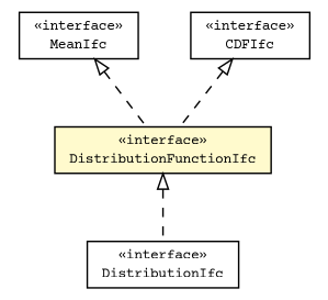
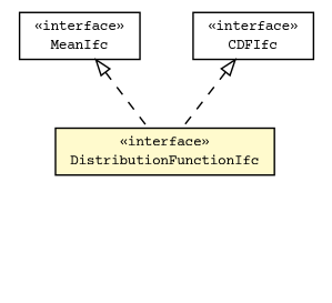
  digraph {
    fontname="Courier Prime"
    nodesep=0.25
    ranksep=0.5
    node [fontcolor=black fontname="Courier Prime" fontsize=9.0 shape=plaintext]
    edge [arrowtail=empty dir=back fontname="Courier Prime" fontsize=10 headport=p labelfontname=Helvetica labelfontsize=10 style=dashed tailport=p]
    n1 [label=<<table title="jsl.utilities.random.distributions.DistributionFunctionIfc" border="0" cellborder="1" cellspacing="0" cellpadding="2" port="p" bgcolor="lemonChiffon" href="./DistributionFunctionIfc.html"> 		<tr><td><table border="0" cellspacing="0" cellpadding="1"> <tr><td align="center" balign="center"> &#171;interface&#187; </td></tr> <tr><td align="center" balign="center"> DistributionFunctionIfc </td></tr> 		</table></td></tr> 		</table>>]
-   n2 [label=<<table title="jsl.utilities.random.distributions.DistributionIfc" border="0" cellborder="1" cellspacing="0" cellpadding="2" port="p" href="./DistributionIfc.html"> 		<tr><td><table border="0" cellspacing="0" cellpadding="1"> <tr><td align="center" balign="center"> &#171;interface&#187; </td></tr> <tr><td align="center" balign="center"> DistributionIfc </td></tr> 		</table></td></tr> 		</table>>]
    n3 [label=<<table title="jsl.utilities.random.distributions.MeanIfc" border="0" cellborder="1" cellspacing="0" cellpadding="2" port="p" href="./MeanIfc.html"> 		<tr><td><table border="0" cellspacing="0" cellpadding="1"> <tr><td align="center" balign="center"> &#171;interface&#187; </td></tr> <tr><td align="center" balign="center"> MeanIfc </td></tr> 		</table></td></tr> 		</table>>]
    n4 [label=<<table title="jsl.utilities.random.distributions.CDFIfc" border="0" cellborder="1" cellspacing="0" cellpadding="2" port="p" href="./CDFIfc.html"> 		<tr><td><table border="0" cellspacing="0" cellpadding="1"> <tr><td align="center" balign="center"> &#171;interface&#187; </td></tr> <tr><td align="center" balign="center"> CDFIfc </td></tr> 		</table></td></tr> 		</table>>]
-   n1 -> n2
    n3 -> n1
    n4 -> n1
  }
